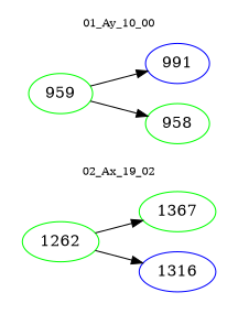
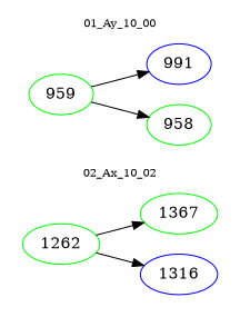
  digraph {
    rankdir=LR
    node [color=green]
    edge [color=black]
    n1 [label=1262]
    n2 [color=blue label=1316]
    n3 [label=1367]
    n4 [label=959]
    n5 [label=958]
    n6 [color=blue label=991]
    subgraph cluster_1 {
      color=white
      fontsize=10
-     label="02_Ax_19_02"
+     label="02_Ax_10_02"
      n1
      n2
      n3
    }
    subgraph cluster_2 {
      color=white
      fontsize=10
      label="01_Ay_10_00"
      n4
      n5
      n6
    }
    n1 -> n2
    n1 -> n3
    n4 -> n5
    n4 -> n6
  }
